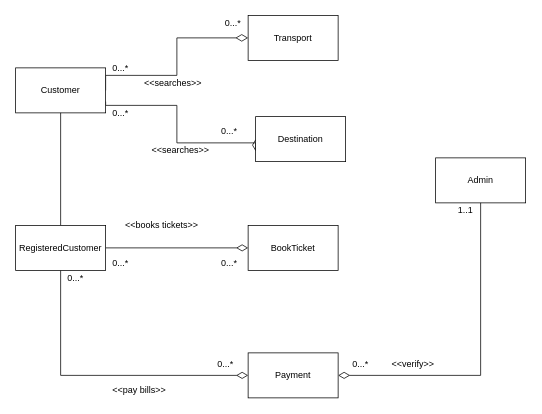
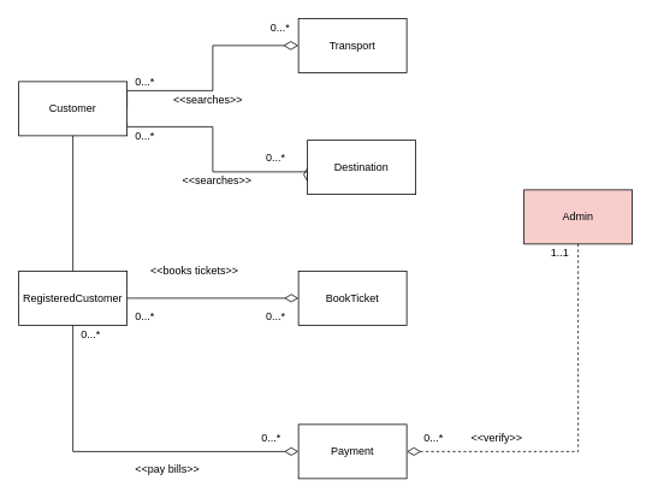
  <mxCell id="0" />
  <mxCell id="1" parent="0" />
  <mxCell id="2" style="edgeStyle=orthogonalEdgeStyle;rounded=0;orthogonalLoop=1;jettySize=auto;html=1;exitX=1;exitY=0.5;exitDx=0;exitDy=0;entryX=0;entryY=0.5;entryDx=0;entryDy=0;endArrow=diamondThin;endFill=0;endSize=14;" edge="1" parent="1" source="4" target="10"><mxGeometry relative="1" as="geometry"><Array as="points"><mxPoint x="140" y="100" /><mxPoint x="235" y="100" /><mxPoint x="235" y="50" /></Array></mxGeometry></mxCell>
  <mxCell id="3" style="edgeStyle=orthogonalEdgeStyle;rounded=0;orthogonalLoop=1;jettySize=auto;html=1;exitX=1;exitY=0.75;exitDx=0;exitDy=0;entryX=0;entryY=0.5;entryDx=0;entryDy=0;endArrow=diamondThin;endFill=0;endSize=13;" edge="1" parent="1" source="4" target="7"><mxGeometry relative="1" as="geometry"><Array as="points"><mxPoint x="140" y="140" /><mxPoint x="235" y="140" /><mxPoint x="235" y="190" /></Array></mxGeometry></mxCell>
  <mxCell id="4" value="Customer" style="rounded=0;whiteSpace=wrap;html=1;" vertex="1" parent="1"><mxGeometry x="20" y="90" width="120" height="60" as="geometry" /></mxCell>
- <mxCell id="5" value="Admin" style="rounded=0;whiteSpace=wrap;html=1;" vertex="1" parent="1"><mxGeometry x="580" y="210" width="120" height="60" as="geometry" /></mxCell>
+ <mxCell id="5" value="Admin" style="rounded=0;whiteSpace=wrap;html=1;fillColor=#f8cecc;" vertex="1" parent="1"><mxGeometry x="580" y="210" width="120" height="60" as="geometry" /></mxCell>
  <mxCell id="6" value="BookTicket" style="rounded=0;whiteSpace=wrap;html=1;" vertex="1" parent="1"><mxGeometry x="330" y="300" width="120" height="60" as="geometry" /></mxCell>
  <mxCell id="7" value="Destination" style="rounded=0;whiteSpace=wrap;html=1;" vertex="1" parent="1"><mxGeometry x="340" y="155" width="120" height="60" as="geometry" /></mxCell>
- <mxCell id="8" style="edgeStyle=orthogonalEdgeStyle;rounded=0;orthogonalLoop=1;jettySize=auto;html=1;exitX=1;exitY=0.5;exitDx=0;exitDy=0;entryX=0.5;entryY=1;entryDx=0;entryDy=0;endArrow=none;endFill=0;endSize=11;startArrow=diamondThin;startFill=0;targetPerimeterSpacing=2;sourcePerimeterSpacing=6;startSize=13;" edge="1" parent="1" source="9" target="5"><mxGeometry relative="1" as="geometry" /></mxCell>
+ <mxCell id="8" style="edgeStyle=orthogonalEdgeStyle;rounded=0;orthogonalLoop=1;jettySize=auto;html=1;exitX=1;exitY=0.5;exitDx=0;exitDy=0;entryX=0.5;entryY=1;entryDx=0;entryDy=0;endArrow=none;endFill=0;endSize=11;startArrow=diamondThin;startFill=0;targetPerimeterSpacing=2;sourcePerimeterSpacing=6;startSize=13;dashed=1;" edge="1" parent="1" source="9" target="5"><mxGeometry relative="1" as="geometry" /></mxCell>
  <mxCell id="9" value="Payment" style="rounded=0;whiteSpace=wrap;html=1;" vertex="1" parent="1"><mxGeometry x="330" y="470" width="120" height="60" as="geometry" /></mxCell>
  <mxCell id="10" value="Transport" style="rounded=0;whiteSpace=wrap;html=1;" vertex="1" parent="1"><mxGeometry x="330" y="20" width="120" height="60" as="geometry" /></mxCell>
  <mxCell id="11" style="edgeStyle=orthogonalEdgeStyle;rounded=0;orthogonalLoop=1;jettySize=auto;html=1;exitX=0.5;exitY=0;exitDx=0;exitDy=0;entryX=0.5;entryY=1;entryDx=0;entryDy=0;endArrow=none;endFill=0;endSize=10;" edge="1" parent="1" source="14" target="4"><mxGeometry relative="1" as="geometry" /></mxCell>
  <mxCell id="12" style="edgeStyle=orthogonalEdgeStyle;rounded=0;orthogonalLoop=1;jettySize=auto;html=1;exitX=1;exitY=0.5;exitDx=0;exitDy=0;entryX=0;entryY=0.5;entryDx=0;entryDy=0;endArrow=diamondThin;endFill=0;endSize=13;startSize=10;" edge="1" parent="1" source="14" target="6"><mxGeometry relative="1" as="geometry" /></mxCell>
  <mxCell id="13" style="edgeStyle=orthogonalEdgeStyle;rounded=0;orthogonalLoop=1;jettySize=auto;html=1;exitX=0.5;exitY=1;exitDx=0;exitDy=0;entryX=0;entryY=0.5;entryDx=0;entryDy=0;endArrow=diamondThin;endFill=0;endSize=13;startSize=9;" edge="1" parent="1" source="14" target="9"><mxGeometry relative="1" as="geometry" /></mxCell>
  <mxCell id="14" value="RegisteredCustomer" style="rounded=0;whiteSpace=wrap;html=1;" vertex="1" parent="1"><mxGeometry x="20" y="300" width="120" height="60" as="geometry" /></mxCell>
  <mxCell id="15" value="&amp;lt;&amp;lt;verify&amp;gt;&amp;gt;" style="text;html=1;strokeColor=none;fillColor=none;align=center;verticalAlign=middle;whiteSpace=wrap;rounded=0;" vertex="1" parent="1"><mxGeometry x="530" y="475" width="40" height="20" as="geometry" /></mxCell>
  <mxCell id="16" value="&amp;lt;&amp;lt;pay bills&amp;gt;&amp;gt;" style="text;html=1;strokeColor=none;fillColor=none;align=center;verticalAlign=middle;whiteSpace=wrap;rounded=0;" vertex="1" parent="1"><mxGeometry x="145" y="510" width="80" height="20" as="geometry" /></mxCell>
  <mxCell id="17" value="&amp;lt;&amp;lt;books tickets&amp;gt;&amp;gt;" style="text;html=1;strokeColor=none;fillColor=none;align=center;verticalAlign=middle;whiteSpace=wrap;rounded=0;" vertex="1" parent="1"><mxGeometry x="160" y="290" width="110" height="20" as="geometry" /></mxCell>
  <mxCell id="18" value="&amp;lt;&amp;lt;searches&amp;gt;&amp;gt;" style="text;html=1;strokeColor=none;fillColor=none;align=center;verticalAlign=middle;whiteSpace=wrap;rounded=0;" vertex="1" parent="1"><mxGeometry x="170" y="100" width="120" height="20" as="geometry" /></mxCell>
  <mxCell id="19" value="&amp;lt;&amp;lt;searches&amp;gt;&amp;gt;" style="text;html=1;strokeColor=none;fillColor=none;align=center;verticalAlign=middle;whiteSpace=wrap;rounded=0;" vertex="1" parent="1"><mxGeometry x="180" y="190" width="120" height="20" as="geometry" /></mxCell>
  <mxCell id="20" value="0...*" style="text;html=1;strokeColor=none;fillColor=none;align=center;verticalAlign=middle;whiteSpace=wrap;rounded=0;" vertex="1" parent="1"><mxGeometry x="140" y="140" width="40" height="20" as="geometry" /></mxCell>
  <mxCell id="21" value="0...*" style="text;html=1;strokeColor=none;fillColor=none;align=center;verticalAlign=middle;whiteSpace=wrap;rounded=0;" vertex="1" parent="1"><mxGeometry x="140" y="80" width="40" height="20" as="geometry" /></mxCell>
  <mxCell id="22" value="0...*" style="text;html=1;strokeColor=none;fillColor=none;align=center;verticalAlign=middle;whiteSpace=wrap;rounded=0;" vertex="1" parent="1"><mxGeometry x="285" y="165" width="40" height="20" as="geometry" /></mxCell>
  <mxCell id="23" value="0...*" style="text;html=1;strokeColor=none;fillColor=none;align=center;verticalAlign=middle;whiteSpace=wrap;rounded=0;" vertex="1" parent="1"><mxGeometry x="290" y="20" width="40" height="20" as="geometry" /></mxCell>
  <mxCell id="24" value="0...*" style="text;html=1;strokeColor=none;fillColor=none;align=center;verticalAlign=middle;whiteSpace=wrap;rounded=0;" vertex="1" parent="1"><mxGeometry x="140" y="340" width="40" height="20" as="geometry" /></mxCell>
  <mxCell id="25" value="0...*" style="text;html=1;strokeColor=none;fillColor=none;align=center;verticalAlign=middle;whiteSpace=wrap;rounded=0;" vertex="1" parent="1"><mxGeometry x="280" y="475" width="40" height="20" as="geometry" /></mxCell>
  <mxCell id="26" value="0...*" style="text;html=1;strokeColor=none;fillColor=none;align=center;verticalAlign=middle;whiteSpace=wrap;rounded=0;" vertex="1" parent="1"><mxGeometry x="460" y="475" width="40" height="20" as="geometry" /></mxCell>
  <mxCell id="27" value="1..1" style="text;html=1;strokeColor=none;fillColor=none;align=center;verticalAlign=middle;whiteSpace=wrap;rounded=0;" vertex="1" parent="1"><mxGeometry x="600" y="270" width="40" height="20" as="geometry" /></mxCell>
  <mxCell id="28" value="0...*" style="text;html=1;strokeColor=none;fillColor=none;align=center;verticalAlign=middle;whiteSpace=wrap;rounded=0;" vertex="1" parent="1"><mxGeometry x="285" y="340" width="40" height="20" as="geometry" /></mxCell>
  <mxCell id="29" value="0...*" style="text;html=1;strokeColor=none;fillColor=none;align=center;verticalAlign=middle;whiteSpace=wrap;rounded=0;" vertex="1" parent="1"><mxGeometry x="80" y="360" width="40" height="20" as="geometry" /></mxCell>
